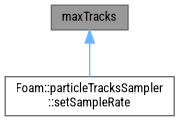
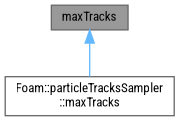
  digraph {
    rankdir=TB
    fontname="Roboto Condensed"
    node [fontname="Roboto Condensed" fontsize=10 shape=box style=filled]
    n1 [color=gray40 fillcolor=grey60 fontcolor=black height=0.2 label=maxTracks width=0.4]
-   n2 [color=grey40 fillcolor=white height=0.2 label="Foam::particleTracksSampler\l::setSampleRate" width=0.4]
+   n2 [color=grey40 fillcolor=white height=0.2 label="Foam::particleTracksSampler\l::maxTracks" width=0.4]
    n1 -> n2 [color=steelblue1 dir=back fontname="Roboto Condensed" fontsize=10 labelfontname=Helvetica labelfontsize=10 style=solid]
  }
